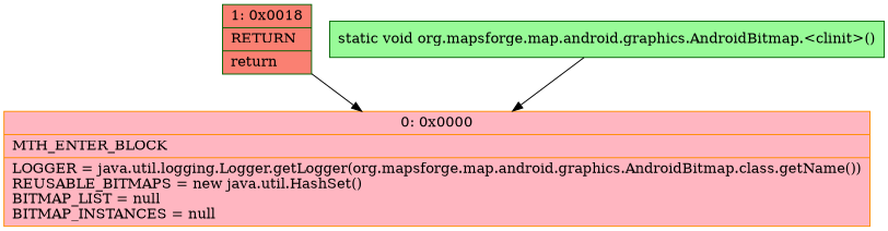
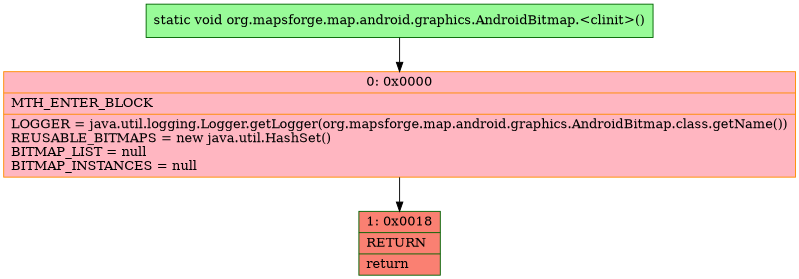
  digraph {
    node [shape=record style=filled color=darkgreen]
    n1 [label="{0\:\ 0x0000|MTH_ENTER_BLOCK\l|LOGGER = java.util.logging.Logger.getLogger(org.mapsforge.map.android.graphics.AndroidBitmap.class.getName())\lREUSABLE_BITMAPS = new java.util.HashSet()\lBITMAP_LIST = null\lBITMAP_INSTANCES = null\l}" fillcolor=lightpink color=darkorange]
    n2 [label="{1\:\ 0x0018|RETURN\l|return\l}" fillcolor=salmon]
    n3 [label="{static void org.mapsforge.map.android.graphics.AndroidBitmap.\<clinit\>() }" fillcolor=palegreen]
-   n2 -> n1
+   n1 -> n2
    n3 -> n1
  }
